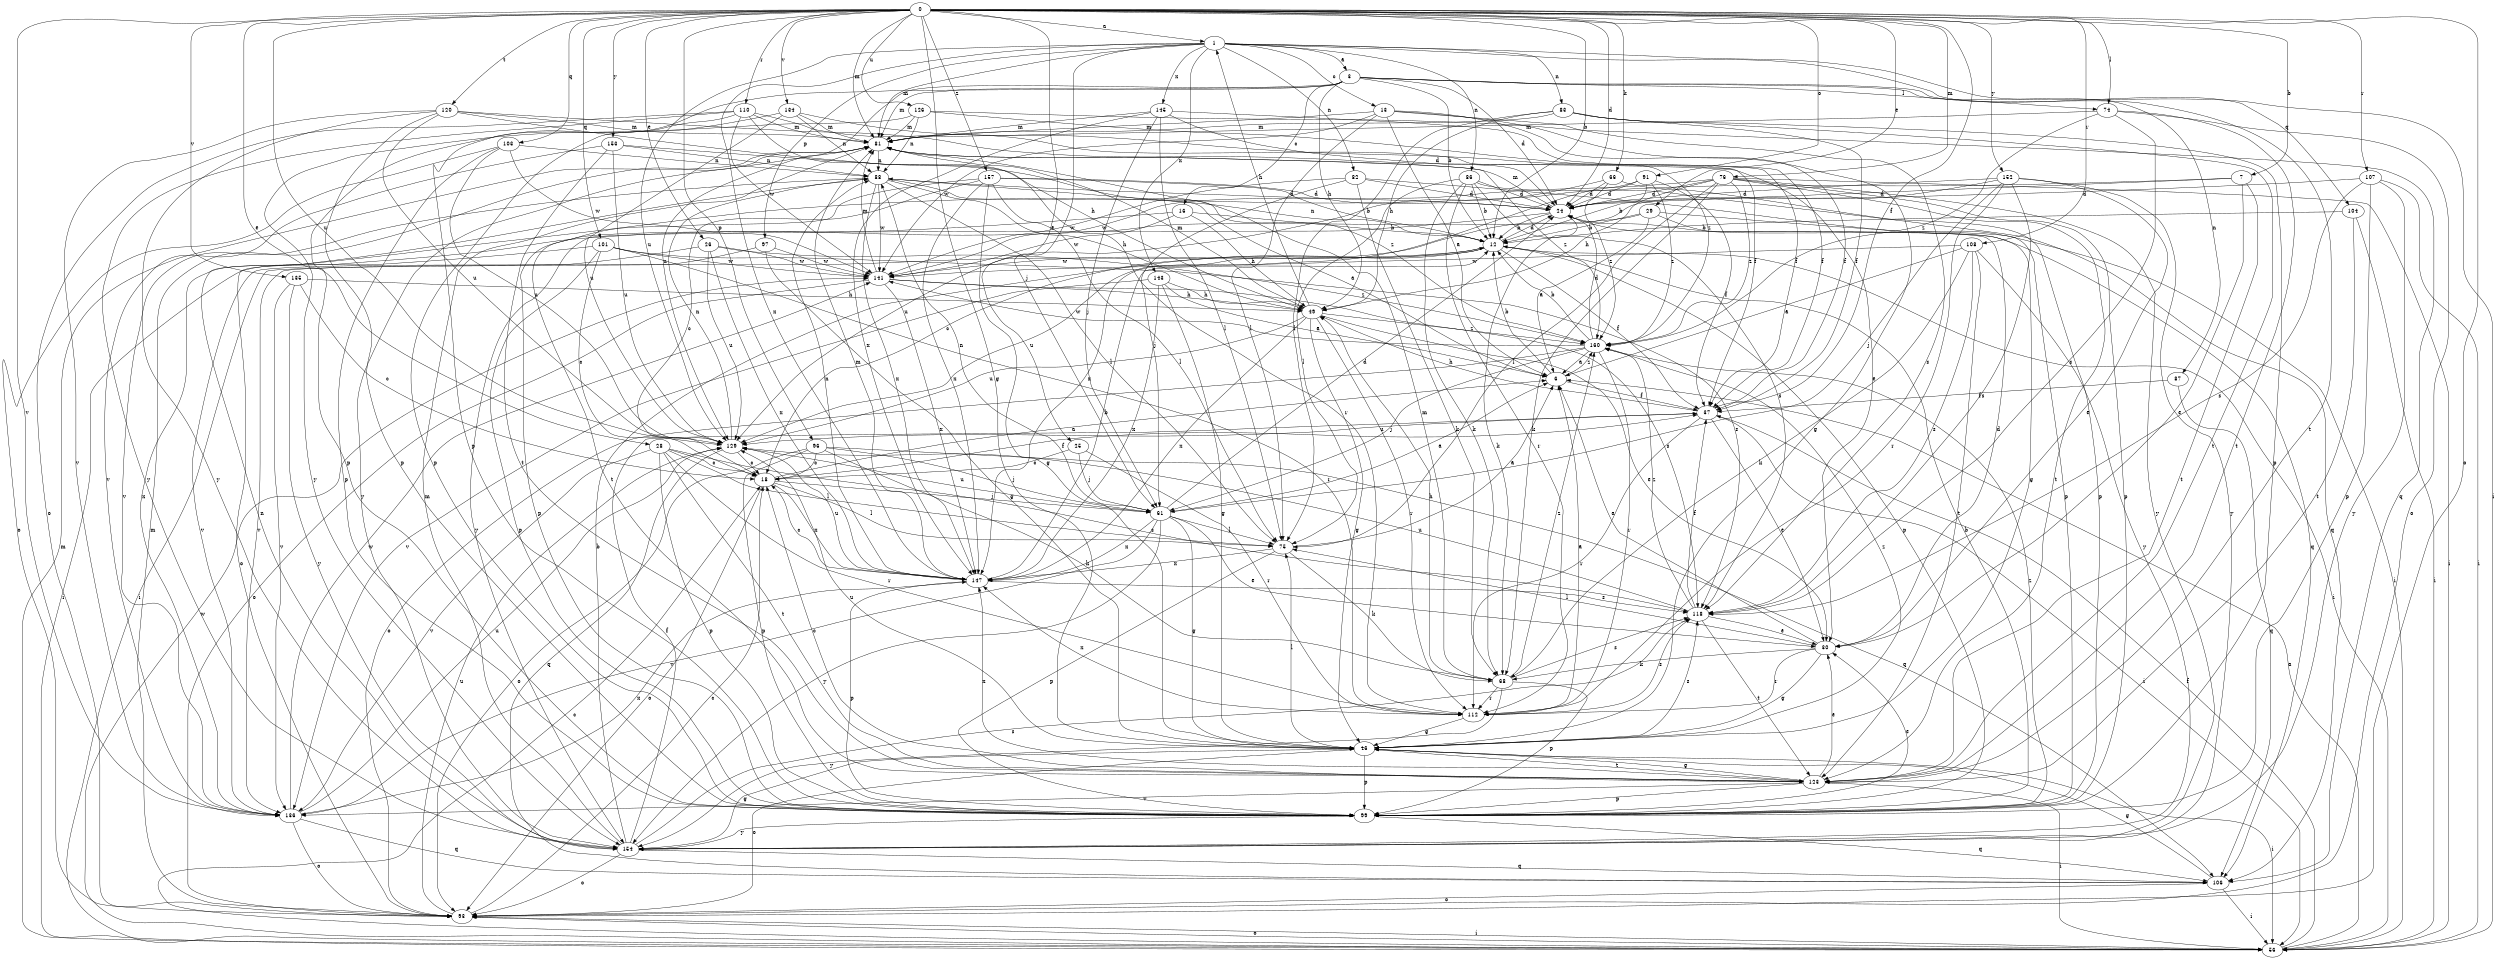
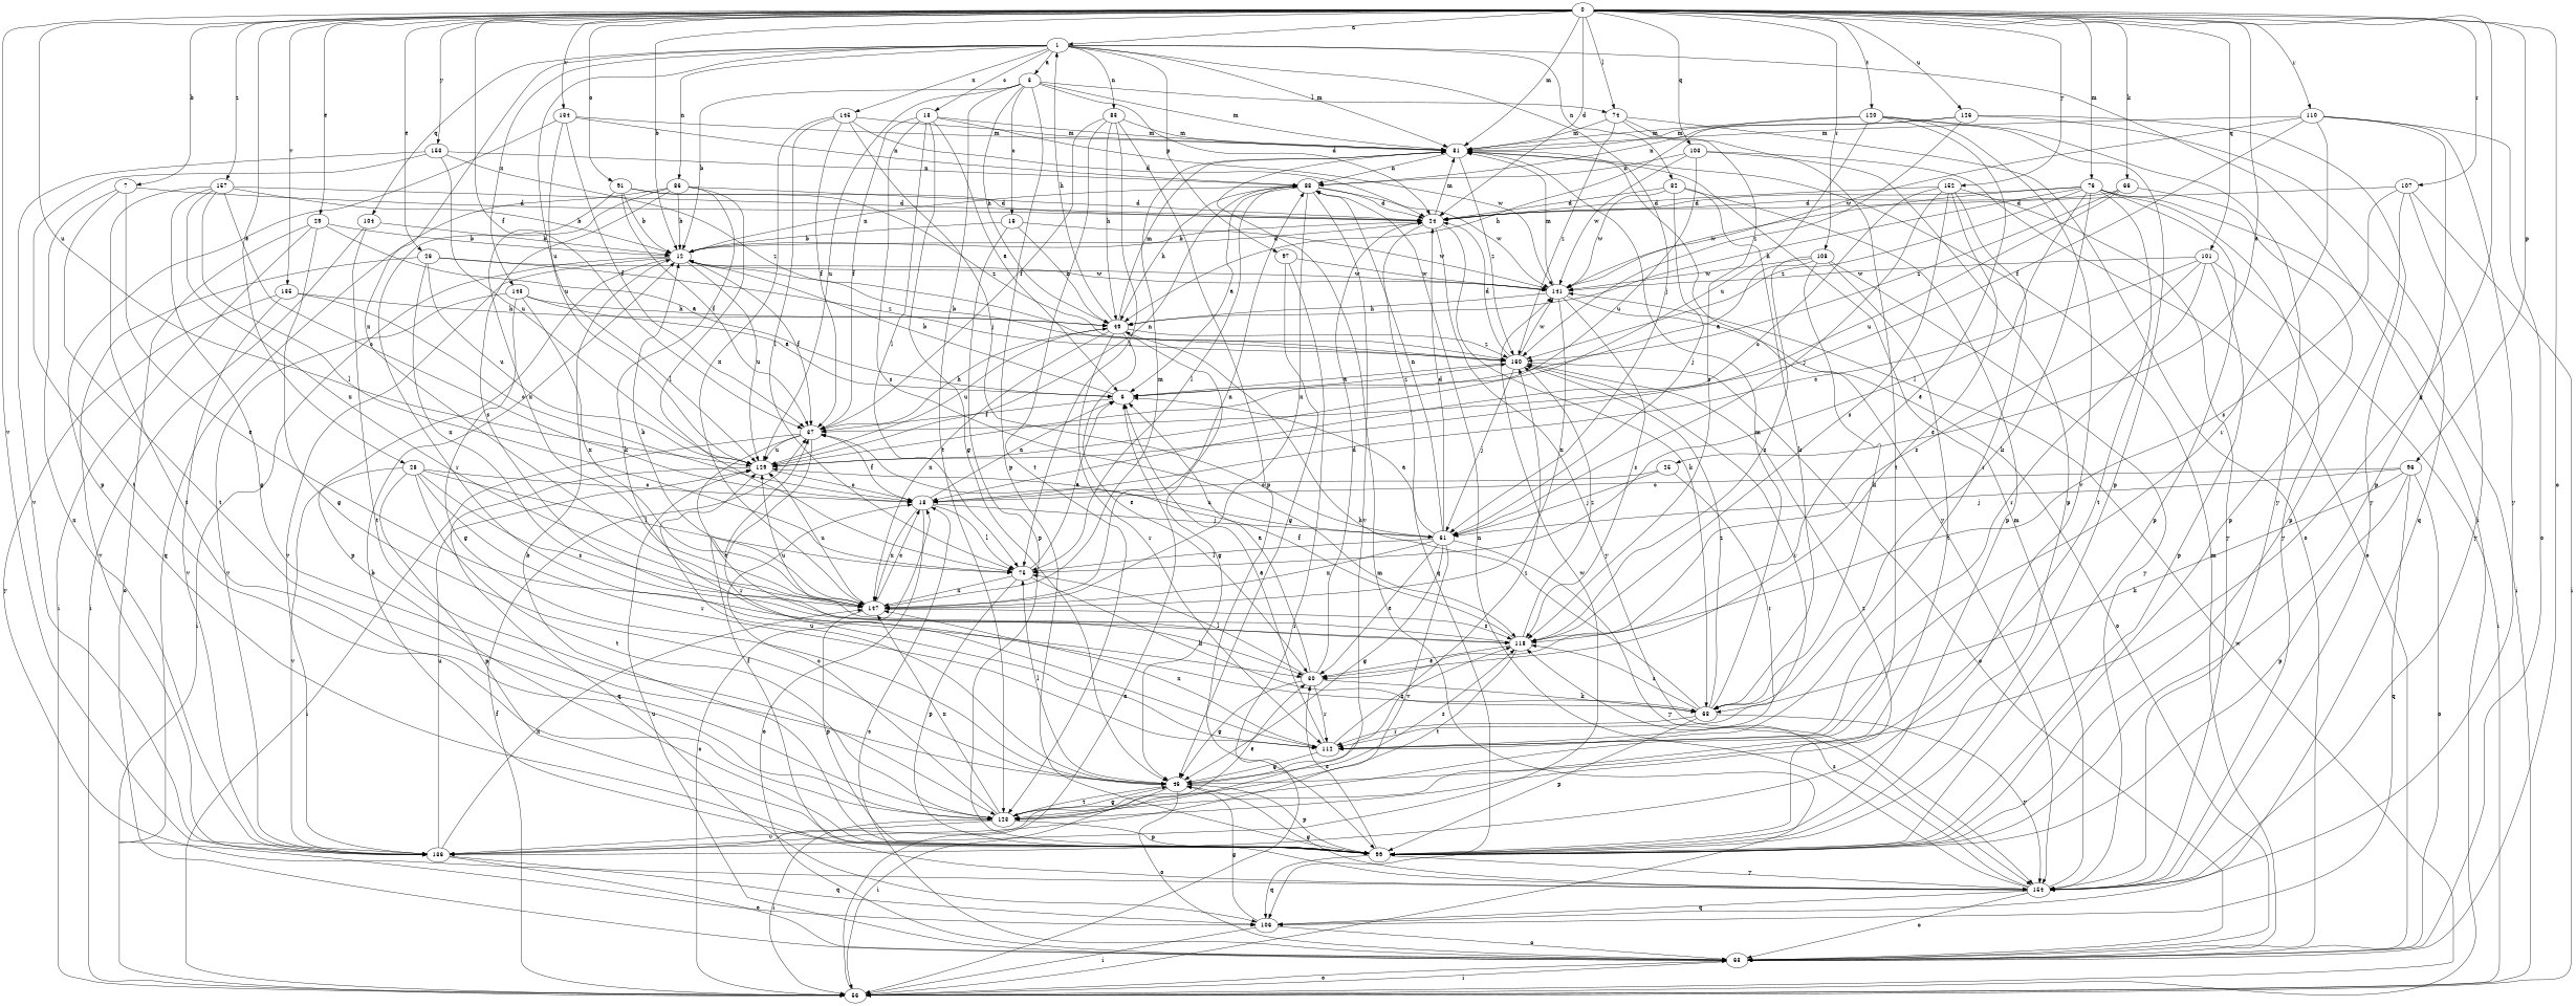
  strict digraph {
    0
    1
    7
    12
    24
    25
    26
    28
    29
    37
    n11 [label=46]
    66
    74
    76
    81
    91
-   93
+   93 [label=63]
    96
    101
    103
    107
    108
    110
    120
    126
    129
    134
    135
    136
    152
    153
    157
    3
    13
    56
    61
    82
    83
    86
    97
    104
    143
    145
    147
    123
    30
    99
    88
    141
    68
    106
    154
    18
    112
    160
    75
    118
    6
    49
    16
-   87
    0 -> 1 [label=a]
    0 -> 7 [label=b]
    0 -> 12 [label=b]
    0 -> 24 [label=d]
    0 -> 25 [label=e]
    0 -> 26 [label=e]
    0 -> 28 [label=e]
    0 -> 29 [label=e]
    0 -> 37 [label=f]
    0 -> n11 [label=g]
    0 -> 66 [label=k]
    0 -> 74 [label=l]
    0 -> 76 [label=m]
    0 -> 81 [label=m]
    0 -> 91 [label=o]
    0 -> 93 [label=o]
    0 -> 96 [label=p]
    0 -> 101 [label=q]
    0 -> 103 [label=q]
    0 -> 107 [label=r]
    0 -> 108 [label=r]
    0 -> 110 [label=r]
    0 -> 120 [label=t]
    0 -> 126 [label=u]
    0 -> 129 [label=u]
    0 -> 134 [label=v]
    0 -> 135 [label=v]
    0 -> 136 [label=v]
    0 -> 152 [label=y]
    0 -> 153 [label=y]
    0 -> 157 [label=z]
    1 -> 81 [label=m]
    1 -> 129 [label=u]
    1 -> 3 [label=a]
    1 -> 13 [label=c]
    1 -> 56 [label=i]
    1 -> 61 [label=j]
    1 -> 82 [label=n]
    1 -> 83 [label=n]
    1 -> 86 [label=n]
    1 -> 97 [label=p]
    1 -> 104 [label=q]
    1 -> 143 [label=x]
    1 -> 145 [label=x]
    1 -> 147 [label=x]
    7 -> 24 [label=d]
    7 -> 136 [label=x]
    7 -> 123 [label=t]
    7 -> 30 [label=e]
    12 -> 24 [label=d]
    12 -> 37 [label=f]
    12 -> 129 [label=u]
    12 -> 136 [label=v]
    12 -> 56 [label=i]
    12 -> 99 [label=p]
    12 -> 88 [label=n]
    12 -> 141 [label=w]
    24 -> 12 [label=b]
    24 -> 81 [label=m]
    24 -> 68 [label=k]
    24 -> 106 [label=q]
    24 -> 154 [label=y]
    25 -> 61 [label=j]
    25 -> 18 [label=c]
    25 -> 112 [label=r]
    26 -> 129 [label=u]
    26 -> 136 [label=v]
    26 -> 147 [label=x]
    26 -> 141 [label=w]
    26 -> 160 [label=z]
    28 -> 136 [label=v]
    28 -> 123 [label=t]
    28 -> 99 [label=p]
    28 -> 18 [label=c]
    28 -> 112 [label=r]
    28 -> 75 [label=l]
    28 -> 118 [label=s]
    29 -> 12 [label=b]
    29 -> n11 [label=g]
    29 -> 93 [label=o]
    29 -> 56 [label=i]
    29 -> 6 [label=a]
    37 -> 129 [label=u]
    37 -> 56 [label=i]
    37 -> 30 [label=e]
    37 -> 112 [label=r]
    37 -> 49 [label=h]
    n11 -> 93 [label=o]
    n11 -> 129 [label=u]
    n11 -> 56 [label=i]
    n11 -> 123 [label=t]
    n11 -> 99 [label=p]
    n11 -> 160 [label=z]
    n11 -> 75 [label=l]
    n11 -> 118 [label=s]
    66 -> 24 [label=d]
    66 -> 129 [label=u]
    66 -> 99 [label=p]
    66 -> 160 [label=z]
    74 -> 81 [label=m]
    74 -> 93 [label=o]
    74 -> 123 [label=t]
    74 -> 160 [label=z]
    74 -> 118 [label=s]
    76 -> 24 [label=d]
    76 -> 56 [label=i]
    76 -> 123 [label=t]
    76 -> 99 [label=p]
    76 -> 141 [label=w]
    76 -> 68 [label=k]
    76 -> 154 [label=y]
    76 -> 160 [label=z]
    76 -> 75 [label=l]
    76 -> 49 [label=h]
    81 -> 88 [label=n]
    81 -> 154 [label=y]
    81 -> 160 [label=z]
    91 -> 12 [label=b]
    91 -> 24 [label=d]
    91 -> 37 [label=f]
    91 -> 147 [label=x]
    91 -> 160 [label=z]
    93 -> 81 [label=m]
    93 -> 129 [label=u]
    93 -> 56 [label=i]
    93 -> 18 [label=c]
    96 -> 93 [label=o]
    96 -> 61 [label=j]
    96 -> 99 [label=p]
    96 -> 68 [label=k]
    96 -> 106 [label=q]
    96 -> 18 [label=c]
    101 -> 56 [label=i]
    101 -> 99 [label=p]
    101 -> 141 [label=w]
    101 -> 18 [label=c]
    101 -> 112 [label=r]
    101 -> 118 [label=s]
    103 -> 93 [label=o]
    103 -> 129 [label=u]
    103 -> 99 [label=p]
    103 -> 88 [label=n]
    103 -> 141 [label=w]
    107 -> 24 [label=d]
    107 -> 56 [label=i]
    107 -> 99 [label=p]
    107 -> 154 [label=y]
    107 -> 118 [label=s]
    108 -> 123 [label=t]
    108 -> 141 [label=w]
    108 -> 68 [label=k]
    108 -> 154 [label=y]
    108 -> 118 [label=s]
    108 -> 6 [label=a]
    110 -> 37 [label=f]
    110 -> 81 [label=m]
    110 -> 93 [label=o]
    110 -> 99 [label=p]
    110 -> 141 [label=w]
    110 -> 154 [label=y]
    110 -> 112 [label=r]
    120 -> 81 [label=m]
    120 -> 129 [label=u]
    120 -> 136 [label=v]
    120 -> 30 [label=e]
    120 -> 99 [label=p]
    120 -> 154 [label=y]
    120 -> 49 [label=h]
    126 -> 81 [label=m]
    126 -> 88 [label=n]
    126 -> 106 [label=q]
    126 -> 154 [label=y]
    126 -> 160 [label=z]
    129 -> 88 [label=n]
    129 -> 106 [label=q]
    129 -> 18 [label=c]
    134 -> 37 [label=f]
    134 -> 81 [label=m]
    134 -> 129 [label=u]
    134 -> 99 [label=p]
    134 -> 88 [label=n]
    135 -> 136 [label=v]
    135 -> 154 [label=y]
    135 -> 18 [label=c]
    135 -> 49 [label=h]
    136 -> 93 [label=o]
    136 -> 129 [label=u]
    136 -> 147 [label=x]
    136 -> 141 [label=w]
    136 -> 106 [label=q]
    152 -> 24 [label=d]
    152 -> 61 [label=j]
    152 -> 30 [label=e]
    152 -> 154 [label=y]
    152 -> 18 [label=c]
    152 -> 112 [label=r]
    152 -> 118 [label=s]
    153 -> 129 [label=u]
    153 -> 136 [label=v]
    153 -> 123 [label=t]
    153 -> 88 [label=n]
    153 -> 160 [label=z]
    157 -> 12 [label=b]
    157 -> 24 [label=d]
    157 -> n11 [label=g]
    157 -> 147 [label=x]
    157 -> 123 [label=t]
    157 -> 18 [label=c]
    157 -> 75 [label=l]
    3 -> 12 [label=b]
    3 -> 24 [label=d]
    3 -> 74 [label=l]
    3 -> 81 [label=m]
    3 -> 129 [label=u]
    3 -> 123 [label=t]
    3 -> 99 [label=p]
    3 -> 49 [label=h]
    3 -> 16 [label=c]
-   3 -> 87 [label=n]
    13 -> 37 [label=f]
    13 -> n11 [label=g]
    13 -> 81 [label=m]
    13 -> 141 [label=w]
    13 -> 75 [label=l]
    13 -> 118 [label=s]
    13 -> 6 [label=a]
    56 -> 37 [label=f]
    56 -> 81 [label=m]
    56 -> 93 [label=o]
    56 -> 141 [label=w]
    56 -> 18 [label=c]
    56 -> 6 [label=a]
    61 -> 24 [label=d]
    61 -> n11 [label=g]
    61 -> 129 [label=u]
    61 -> 136 [label=v]
    61 -> 147 [label=x]
    61 -> 30 [label=e]
    61 -> 88 [label=n]
    61 -> 154 [label=y]
    61 -> 75 [label=l]
    61 -> 6 [label=a]
    82 -> 24 [label=d]
    82 -> 61 [label=j]
    82 -> 99 [label=p]
    82 -> 141 [label=w]
    82 -> 68 [label=k]
    83 -> 37 [label=f]
    83 -> 81 [label=m]
    83 -> 123 [label=t]
    83 -> 99 [label=p]
    83 -> 75 [label=l]
    83 -> 49 [label=h]
    86 -> 12 [label=b]
    86 -> 24 [label=d]
    86 -> 68 [label=k]
    86 -> 106 [label=q]
    86 -> 112 [label=r]
    86 -> 75 [label=l]
    86 -> 118 [label=s]
    97 -> n11 [label=g]
    97 -> 56 [label=i]
    97 -> 141 [label=w]
    104 -> 12 [label=b]
    104 -> 56 [label=i]
    104 -> 123 [label=t]
    143 -> n11 [label=g]
    143 -> 136 [label=v]
    143 -> 147 [label=x]
    143 -> 6 [label=a]
    143 -> 49 [label=h]
    145 -> 24 [label=d]
    145 -> 37 [label=f]
    145 -> 81 [label=m]
    145 -> 61 [label=j]
    145 -> 147 [label=x]
    145 -> 75 [label=l]
    147 -> 12 [label=b]
    147 -> 81 [label=m]
    147 -> 129 [label=u]
    147 -> 99 [label=p]
    147 -> 88 [label=n]
    147 -> 18 [label=c]
    147 -> 118 [label=s]
    123 -> n11 [label=g]
    123 -> 136 [label=v]
    123 -> 56 [label=i]
    123 -> 147 [label=x]
    123 -> 30 [label=e]
    123 -> 99 [label=p]
    123 -> 18 [label=c]
    30 -> 24 [label=d]
    30 -> n11 [label=g]
    30 -> 68 [label=k]
    30 -> 112 [label=r]
    30 -> 75 [label=l]
    30 -> 6 [label=a]
    99 -> 12 [label=b]
    99 -> 30 [label=e]
    99 -> 106 [label=q]
    99 -> 154 [label=y]
    99 -> 160 [label=z]
    88 -> 24 [label=d]
    88 -> 136 [label=v]
    88 -> 147 [label=x]
    88 -> 141 [label=w]
    88 -> 75 [label=l]
    88 -> 6 [label=a]
    88 -> 49 [label=h]
    141 -> 81 [label=m]
    141 -> 93 [label=o]
    141 -> 147 [label=x]
    141 -> 118 [label=s]
    141 -> 49 [label=h]
    68 -> 81 [label=m]
    68 -> 99 [label=p]
    68 -> 154 [label=y]
    68 -> 112 [label=r]
    68 -> 160 [label=z]
    68 -> 118 [label=s]
    68 -> 49 [label=h]
    106 -> n11 [label=g]
    106 -> 93 [label=o]
    106 -> 56 [label=i]
    154 -> 12 [label=b]
    154 -> 37 [label=f]
    154 -> n11 [label=g]
    154 -> 81 [label=m]
    154 -> 93 [label=o]
    154 -> 88 [label=n]
    154 -> 106 [label=q]
    154 -> 118 [label=s]
    18 -> 37 [label=f]
    18 -> 93 [label=o]
    18 -> 61 [label=j]
    18 -> 147 [label=x]
    18 -> 75 [label=l]
    18 -> 6 [label=a]
    112 -> n11 [label=g]
    112 -> 147 [label=x]
    112 -> 118 [label=s]
    112 -> 6 [label=a]
    160 -> 12 [label=b]
    160 -> 24 [label=d]
    160 -> 93 [label=o]
    160 -> 61 [label=j]
    160 -> 141 [label=w]
    160 -> 112 [label=r]
    160 -> 6 [label=a]
    75 -> 147 [label=x]
    75 -> 99 [label=p]
    75 -> 68 [label=k]
    75 -> 6 [label=a]
    118 -> 37 [label=f]
    118 -> 129 [label=u]
    118 -> 123 [label=t]
    118 -> 30 [label=e]
    118 -> 160 [label=z]
    6 -> 12 [label=b]
    6 -> 37 [label=f]
    6 -> 160 [label=z]
    49 -> 1 [label=h]
    49 -> n11 [label=g]
    49 -> 81 [label=m]
    49 -> 129 [label=u]
    49 -> 147 [label=x]
    49 -> 30 [label=e]
    49 -> 112 [label=r]
    49 -> 160 [label=z]
    16 -> 12 [label=b]
    16 -> 99 [label=p]
    16 -> 141 [label=w]
    16 -> 49 [label=h]
-   87 -> 37 [label=f]
-   87 -> 106 [label=q]
  }
